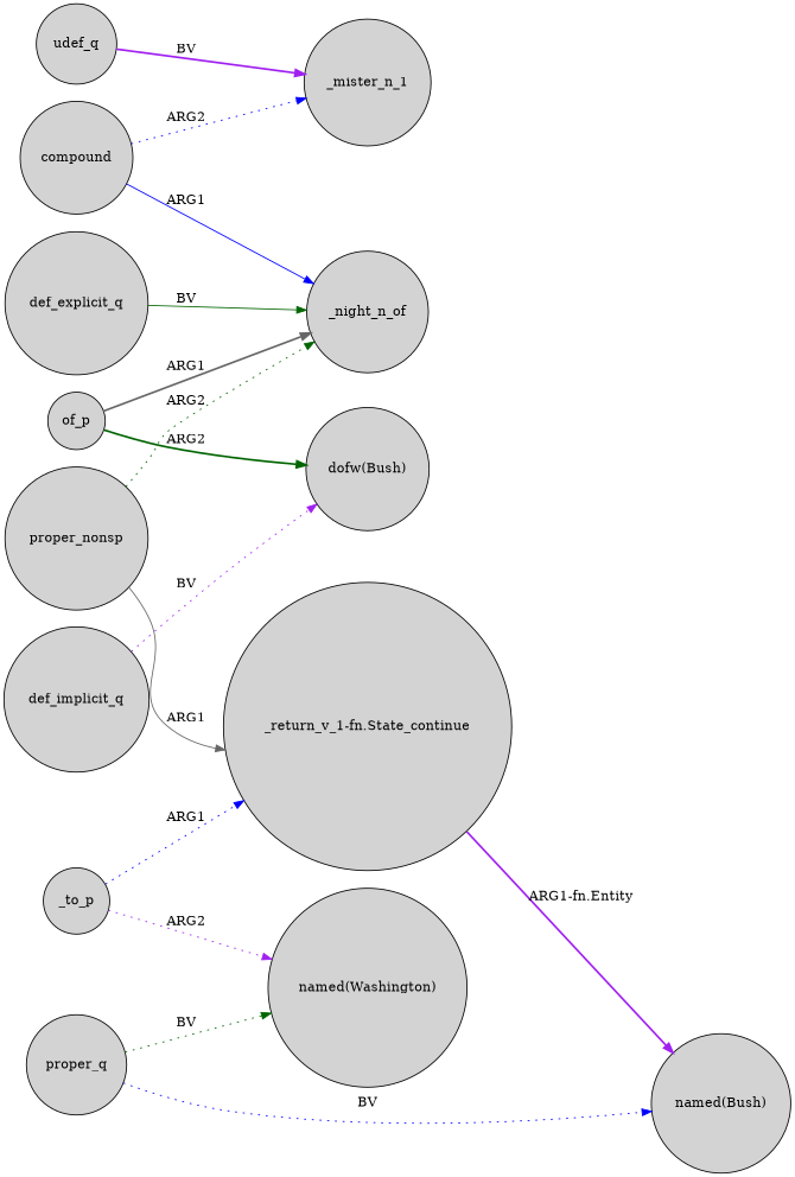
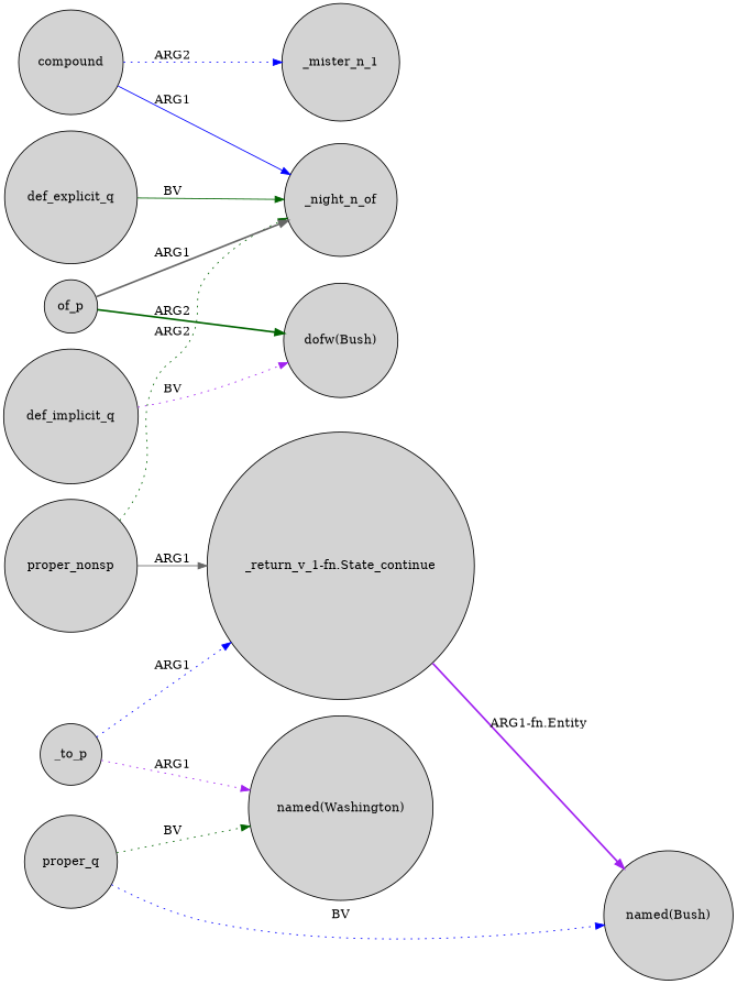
  digraph {
    rankdir=LR
    node [shape=circle style=filled]
    edge [color=darkgreen style=dotted]
    n1 [label=proper_nonsp]
    _night_n_of
    "_return_v_1-fn.State_continue"
    "named(Bush)"
    n5 [label="dofw(Bush)"]
    def_implicit_q
    compound
    _mister_n_1
    def_explicit_q
-   udef_q
    of_p
    proper_q
    "named(Washington)"
    _to_p
    n1 -> _night_n_of [label=ARG2]
    n1 -> "_return_v_1-fn.State_continue" [color=gray40 label=ARG1 style=solid]
    "_return_v_1-fn.State_continue" -> "named(Bush)" [color=purple label="ARG1-fn.Entity" style=bold]
    def_implicit_q -> n5 [color=purple label=BV]
    compound -> _night_n_of [color=blue label=ARG1 style=solid]
    compound -> _mister_n_1 [color=blue label=ARG2]
    def_explicit_q -> _night_n_of [label=BV style=solid]
-   udef_q -> _mister_n_1 [color=purple label=BV style=bold]
    of_p -> _night_n_of [color=gray40 label=ARG1 style=bold]
    of_p -> n5 [label=ARG2 style=bold]
    proper_q -> "named(Bush)" [color=blue label=BV]
    proper_q -> "named(Washington)" [label=BV]
    _to_p -> "_return_v_1-fn.State_continue" [color=blue label=ARG1]
-   _to_p -> "named(Washington)" [color=purple label=ARG2]
+   _to_p -> "named(Washington)" [color=purple label=ARG1]
  }
